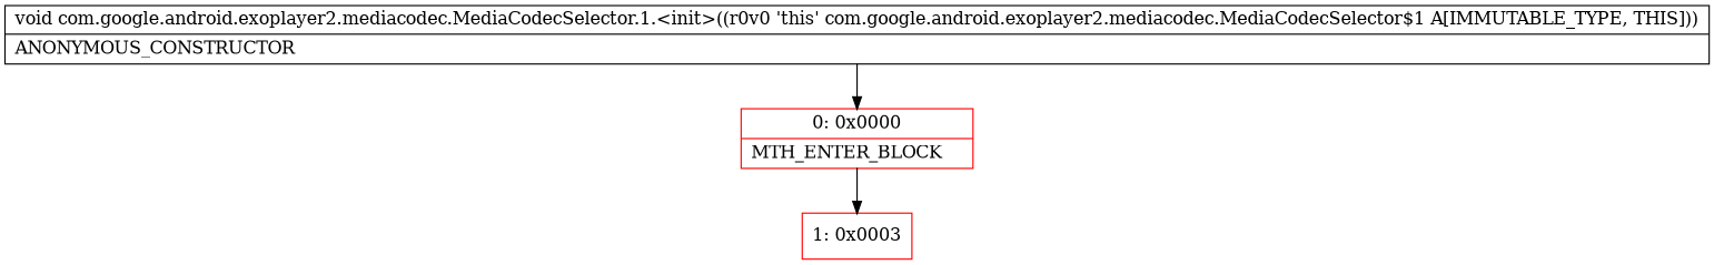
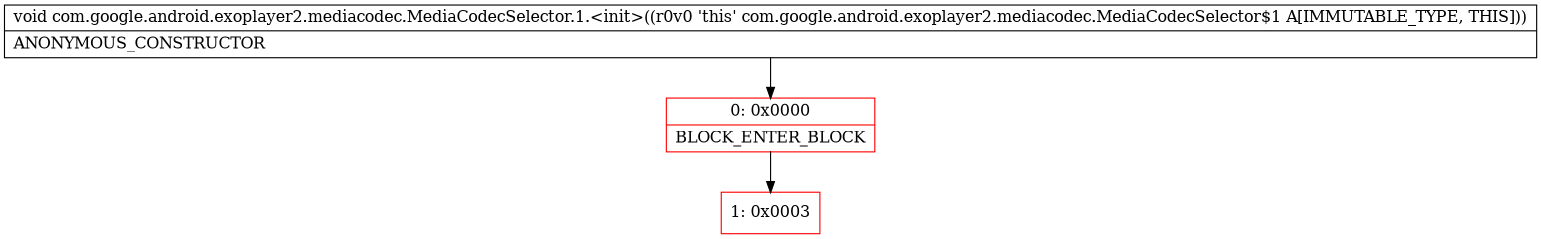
  digraph {
    node [color=red shape=record]
-   n1 [label="{0\:\ 0x0000|MTH_ENTER_BLOCK\l}"]
+   n1 [label="{0\:\ 0x0000|BLOCK_ENTER_BLOCK\l}"]
    n2 [label="{1\:\ 0x0003}"]
    n3 [label="{void com.google.android.exoplayer2.mediacodec.MediaCodecSelector.1.\<init\>((r0v0 'this' com.google.android.exoplayer2.mediacodec.MediaCodecSelector$1 A[IMMUTABLE_TYPE, THIS]))  | ANONYMOUS_CONSTRUCTOR\l}" color=""]
    subgraph cluster_1 {
      label="R(0)"
    }
    n1 -> n2
    n3 -> n1
  }
